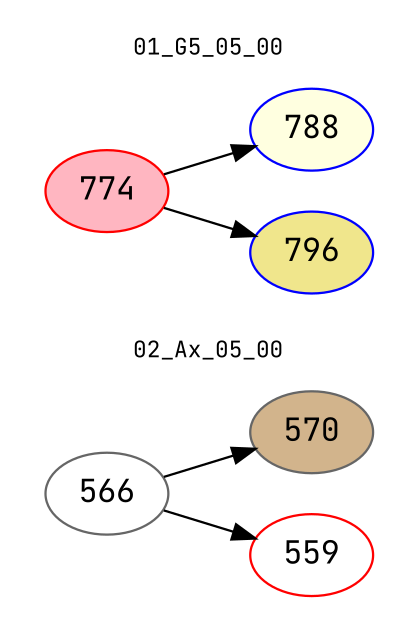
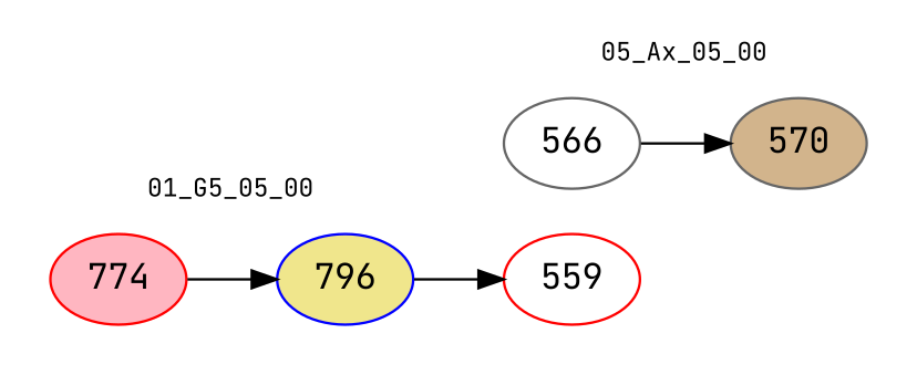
  digraph {
    fontname="JetBrains Mono"
    rankdir=LR
    node [color=gray40 fillcolor=white fontname="JetBrains Mono" style=filled]
    edge [color=black fontname="JetBrains Mono"]
    n1 [label=566]
    n2 [color=red label=559]
    n3 [fillcolor=tan label=570]
    n4 [color=red fillcolor=lightpink label=774]
    n5 [color=blue fillcolor=khaki label=796]
-   n6 [color=blue fillcolor=lightyellow label=788]
    subgraph cluster_1 {
      color=white
      fontsize=10
-     label="02_Ax_05_00"
+     label="05_Ax_05_00"
      n1
      n2
      n3
    }
    subgraph cluster_2 {
      color=white
      fontsize=10
      label="01_G5_05_00"
      n4
      n5
-     n6
    }
-   n1 -> n2
+   n5 -> n2
    n1 -> n3
    n4 -> n5
-   n4 -> n6
  }
